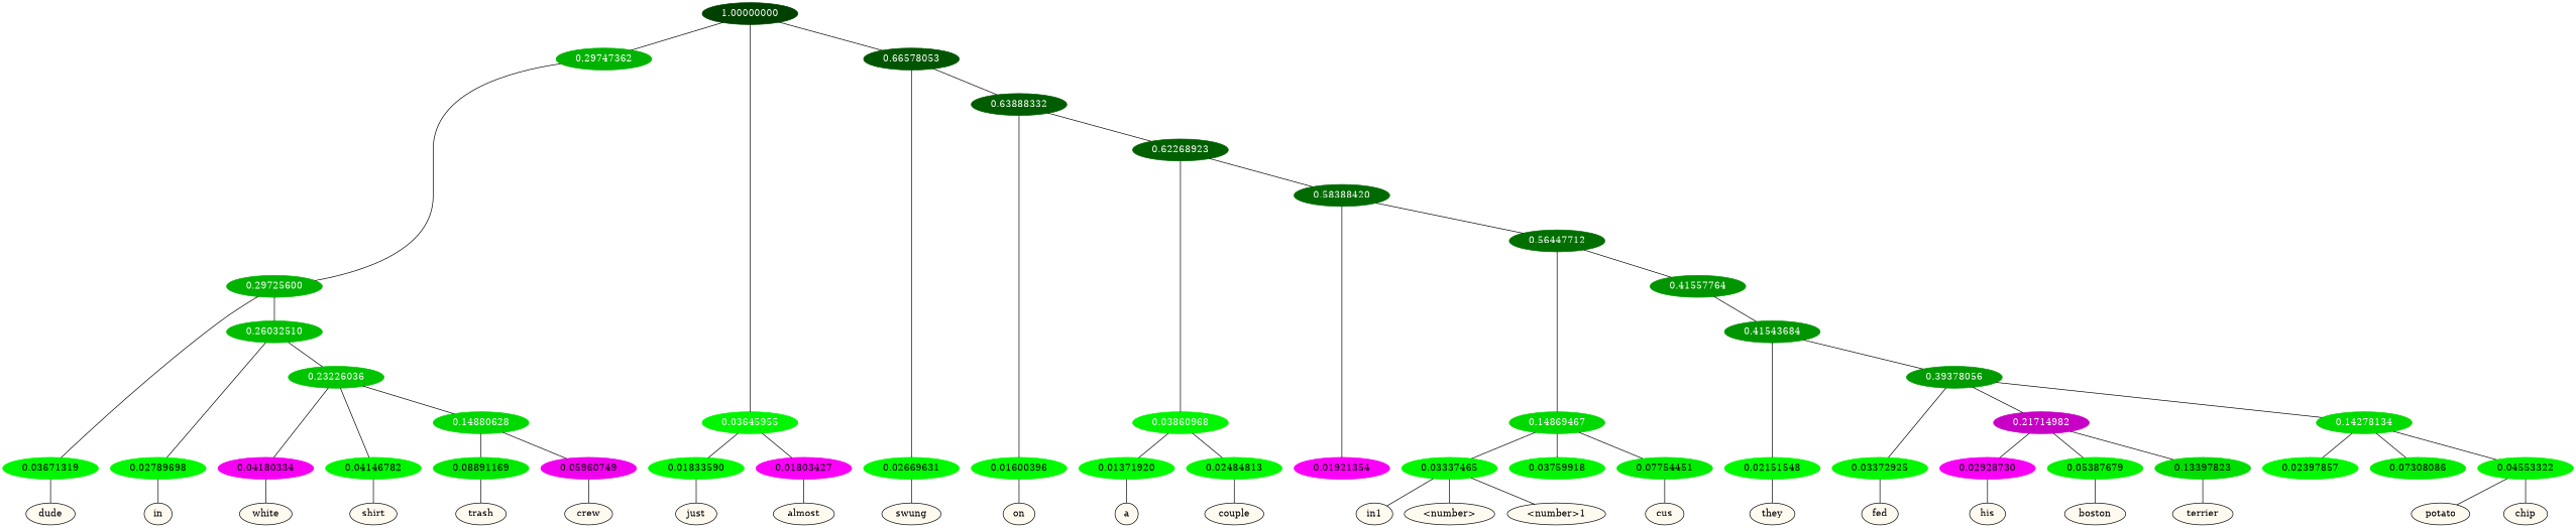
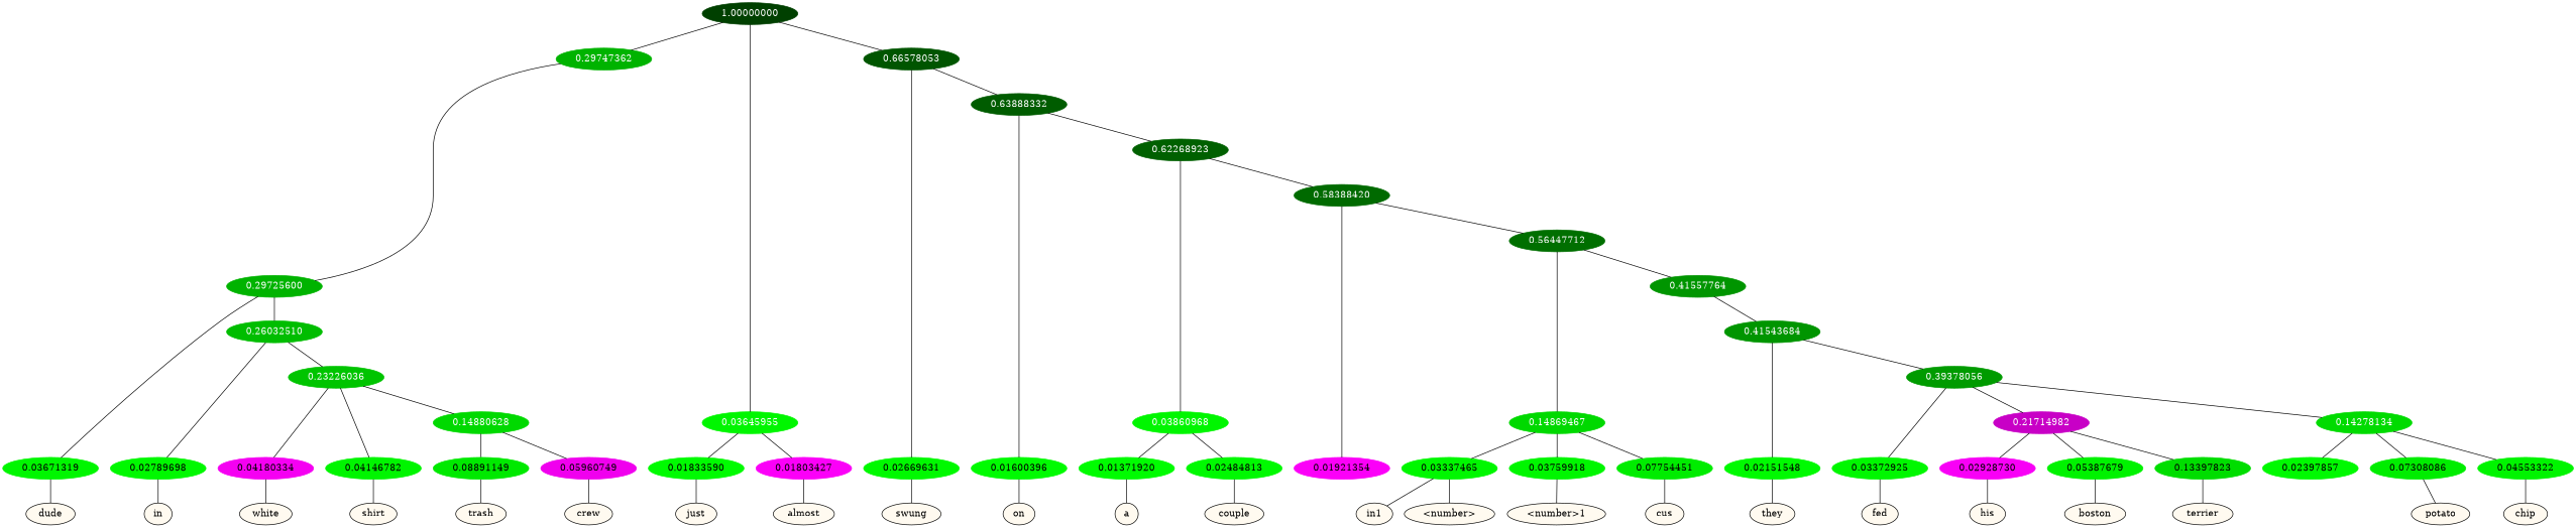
  graph {
    node [color=black format=png nodesep=0.001 ordering=out overlap_scaling=0.01 ranksep=0.001 style=filled fontcolor=black]
    n1 [fillcolor=floralwhite height=0.15 label=dude style="filled,solid" width=0.15 fontcolor=""]
    n2 [fillcolor=floralwhite height=0.15 label=in style="filled,solid" width=0.15 fontcolor=""]
    n3 [fillcolor=floralwhite height=0.15 label=white style="filled,solid" width=0.15 fontcolor=""]
    n4 [fillcolor=floralwhite height=0.15 label=trash style="filled,solid" width=0.15 fontcolor=""]
    n5 [fillcolor=floralwhite height=0.15 label=crew style="filled,solid" width=0.15 fontcolor=""]
    n6 [fillcolor=floralwhite height=0.15 label=shirt style="filled,solid" width=0.15 fontcolor=""]
    n7 [fillcolor=floralwhite height=0.15 label=just style="filled,solid" width=0.15 fontcolor=""]
    n8 [fillcolor=floralwhite height=0.15 label=almost style="filled,solid" width=0.15 fontcolor=""]
    n9 [fillcolor=floralwhite height=0.15 label=swung style="filled,solid" width=0.15 fontcolor=""]
    n10 [fillcolor=floralwhite height=0.15 label=on style="filled,solid" width=0.15 fontcolor=""]
    n11 [fillcolor=floralwhite height=0.15 label=a style="filled,solid" width=0.15 fontcolor=""]
    n12 [fillcolor=floralwhite height=0.15 label=couple style="filled,solid" width=0.15 fontcolor=""]
    n13 [fillcolor=floralwhite height=0.15 label=in1 style="filled,solid" width=0.15 fontcolor=""]
    n14 [fillcolor=floralwhite height=0.15 label="\<number\>" style="filled,solid" width=0.15 fontcolor=""]
    n15 [fillcolor=floralwhite height=0.15 label="\<number\>1" style="filled,solid" width=0.15 fontcolor=""]
    n16 [fillcolor=floralwhite height=0.15 label=cus style="filled,solid" width=0.15 fontcolor=""]
    n17 [fillcolor=floralwhite height=0.15 label=they style="filled,solid" width=0.15 fontcolor=""]
    n18 [fillcolor=floralwhite height=0.15 label=fed style="filled,solid" width=0.15 fontcolor=""]
    n19 [fillcolor=floralwhite height=0.15 label=his style="filled,solid" width=0.15 fontcolor=""]
    n20 [fillcolor=floralwhite height=0.15 label=boston style="filled,solid" width=0.15 fontcolor=""]
    n21 [fillcolor=floralwhite height=0.15 label=terrier style="filled,solid" width=0.15 fontcolor=""]
    n22 [fillcolor=floralwhite height=0.15 label=potato style="filled,solid" width=0.15 fontcolor=""]
    n23 [fillcolor=floralwhite height=0.15 label=chip style="filled,solid" width=0.15 fontcolor=""]
    n24 [color="0.334 1.000 0.963" height=0.15 label=0.03671319 width=0.15]
    n25 [color="0.334 1.000 0.972" height=0.15 label=0.02789698 width=0.15]
    n26 [color="0.835 1.000 0.958" height=0.15 label=0.04180334 width=0.15]
-   n27 [color="0.334 1.000 0.911" height=0.15 label=0.08891169 width=0.15]
+   n27 [color="0.334 1.000 0.911" height=0.15 label=0.08891149 width=0.15]
    n28 [color="0.835 1.000 0.940" height=0.15 label=0.05960749 width=0.15]
    n29 [color="0.334 1.000 0.959" height=0.15 label=0.04146782 width=0.15]
    n30 [color="0.334 1.000 0.982" height=0.15 label=0.01833590 width=0.15]
    n31 [color="0.835 1.000 0.982" height=0.15 label=0.01803427 width=0.15]
    n32 [color="0.334 1.000 0.973" height=0.15 label=0.02669631 width=0.15]
    n33 [color="0.334 1.000 0.984" height=0.15 label=0.01600396 width=0.15]
    n34 [color="0.334 1.000 0.986" height=0.15 label=0.01371920 width=0.15]
    n35 [color="0.334 1.000 0.975" height=0.15 label=0.02484813 width=0.15]
    n36 [color="0.835 1.000 0.981" height=0.15 label=0.01921354 width=0.15]
    n37 [color="0.334 1.000 0.967" height=0.15 label=0.03337465 width=0.15]
    n38 [color="0.334 1.000 0.962" height=0.15 label=0.03759918 width=0.15]
    n39 [color="0.334 1.000 0.922" height=0.15 label=0.07754451 width=0.15]
    n40 [color="0.334 1.000 0.978" height=0.15 label=0.02151548 width=0.15]
    n41 [color="0.334 1.000 0.966" height=0.15 label=0.03372925 width=0.15]
    n42 [color="0.835 1.000 0.971" height=0.15 label=0.02928730 width=0.15]
    n43 [color="0.334 1.000 0.946" height=0.15 label=0.05387679 width=0.15]
    n44 [color="0.334 1.000 0.866" height=0.15 label=0.13397823 width=0.15]
    n45 [color="0.334 1.000 0.976" height=0.15 label=0.02397857 width=0.15]
    n46 [color="0.334 1.000 0.927" height=0.15 label=0.07308086 width=0.15]
    n47 [color="0.334 1.000 0.954" height=0.15 label=0.04553322 width=0.15]
    n48 [color="0.334 1.000 0.250" fontcolor=grey99 height=0.15 label=1.00000000 width=0.15]
    n49 [color="0.334 1.000 0.703" fontcolor=grey99 height=0.15 label=0.29747362 width=0.15]
    n50 [color="0.334 1.000 0.964" fontcolor=grey99 height=0.15 label=0.03645955 width=0.15]
    n51 [color="0.334 1.000 0.334" fontcolor=grey99 height=0.15 label=0.66578053 width=0.15]
    n52 [color="0.334 1.000 0.703" fontcolor=grey99 height=0.15 label=0.29725600 width=0.15]
    n53 [color="0.334 1.000 0.361" fontcolor=grey99 height=0.15 label=0.63888332 width=0.15]
    n54 [color="0.334 1.000 0.740" fontcolor=grey99 height=0.15 label=0.26032510 width=0.15]
    n55 [color="0.334 1.000 0.377" fontcolor=grey99 height=0.15 label=0.62268923 width=0.15]
    n56 [color="0.334 1.000 0.768" fontcolor=grey99 height=0.15 label=0.23226036 width=0.15]
    n57 [color="0.334 1.000 0.961" fontcolor=grey99 height=0.15 label=0.03860968 width=0.15]
    n58 [color="0.334 1.000 0.416" fontcolor=grey99 height=0.15 label=0.58388420 width=0.15]
    n59 [color="0.334 1.000 0.851" fontcolor=grey99 height=0.15 label=0.14880628 width=0.15]
    n60 [color="0.334 1.000 0.436" fontcolor=grey99 height=0.15 label=0.56447712 width=0.15]
    n61 [color="0.334 1.000 0.851" fontcolor=grey99 height=0.15 label=0.14869467 width=0.15]
    n62 [color="0.334 1.000 0.584" fontcolor=grey99 height=0.15 label=0.41557764 width=0.15]
    n63 [color="0.334 1.000 0.585" fontcolor=grey99 height=0.15 label=0.41543684 width=0.15]
    n64 [color="0.334 1.000 0.606" fontcolor=grey99 height=0.15 label=0.39378056 width=0.15]
    n65 [color="0.835 1.000 0.783" fontcolor=grey99 height=0.15 label=0.21714982 width=0.15]
    n66 [color="0.334 1.000 0.857" fontcolor=grey99 height=0.15 label=0.14278134 width=0.15]
    subgraph sub_1 {
      rank=same
      n1
      n2
      n3
      n4
      n5
      n6
      n7
      n8
      n9
      n10
      n11
      n12
      n13
      n14
      n15
      n16
      n17
      n18
      n19
      n20
      n21
      n22
      n23
    }
    subgraph sub_2 {
      rank=same
      n24
      n25
      n26
      n27
      n28
      n29
      n30
      n31
      n32
      n33
      n34
      n35
      n36
      n37
      n38
      n39
      n40
      n41
      n42
      n43
      n44
      n45
      n46
      n47
    }
    n24 -- n1
    n25 -- n2
    n26 -- n3
    n27 -- n4
    n28 -- n5
    n29 -- n6
    n30 -- n7
    n31 -- n8
    n32 -- n9
    n33 -- n10
    n34 -- n11
    n35 -- n12
    n37 -- n13
    n37 -- n14
-   n37 -- n15
+   n38 -- n15
    n39 -- n16
    n40 -- n17
    n41 -- n18
    n42 -- n19
    n43 -- n20
    n44 -- n21
-   n47 -- n22
+   n46 -- n22
    n47 -- n23
    n48 -- n49
    n48 -- n50
    n48 -- n51
    n49 -- n52
    n50 -- n30
    n50 -- n31
    n51 -- n32
    n51 -- n53
    n52 -- n24
    n52 -- n54
    n53 -- n33
    n53 -- n55
    n54 -- n25
    n54 -- n56
    n55 -- n57
    n55 -- n58
    n56 -- n26
    n56 -- n29
    n56 -- n59
    n57 -- n34
    n57 -- n35
    n58 -- n36
    n58 -- n60
    n59 -- n27
    n59 -- n28
    n60 -- n61
    n60 -- n62
    n61 -- n37
    n61 -- n38
    n61 -- n39
    n62 -- n63
    n63 -- n40
    n63 -- n64
    n64 -- n41
    n64 -- n65
    n64 -- n66
    n65 -- n42
    n65 -- n43
    n65 -- n44
    n66 -- n45
    n66 -- n46
    n66 -- n47
  }
